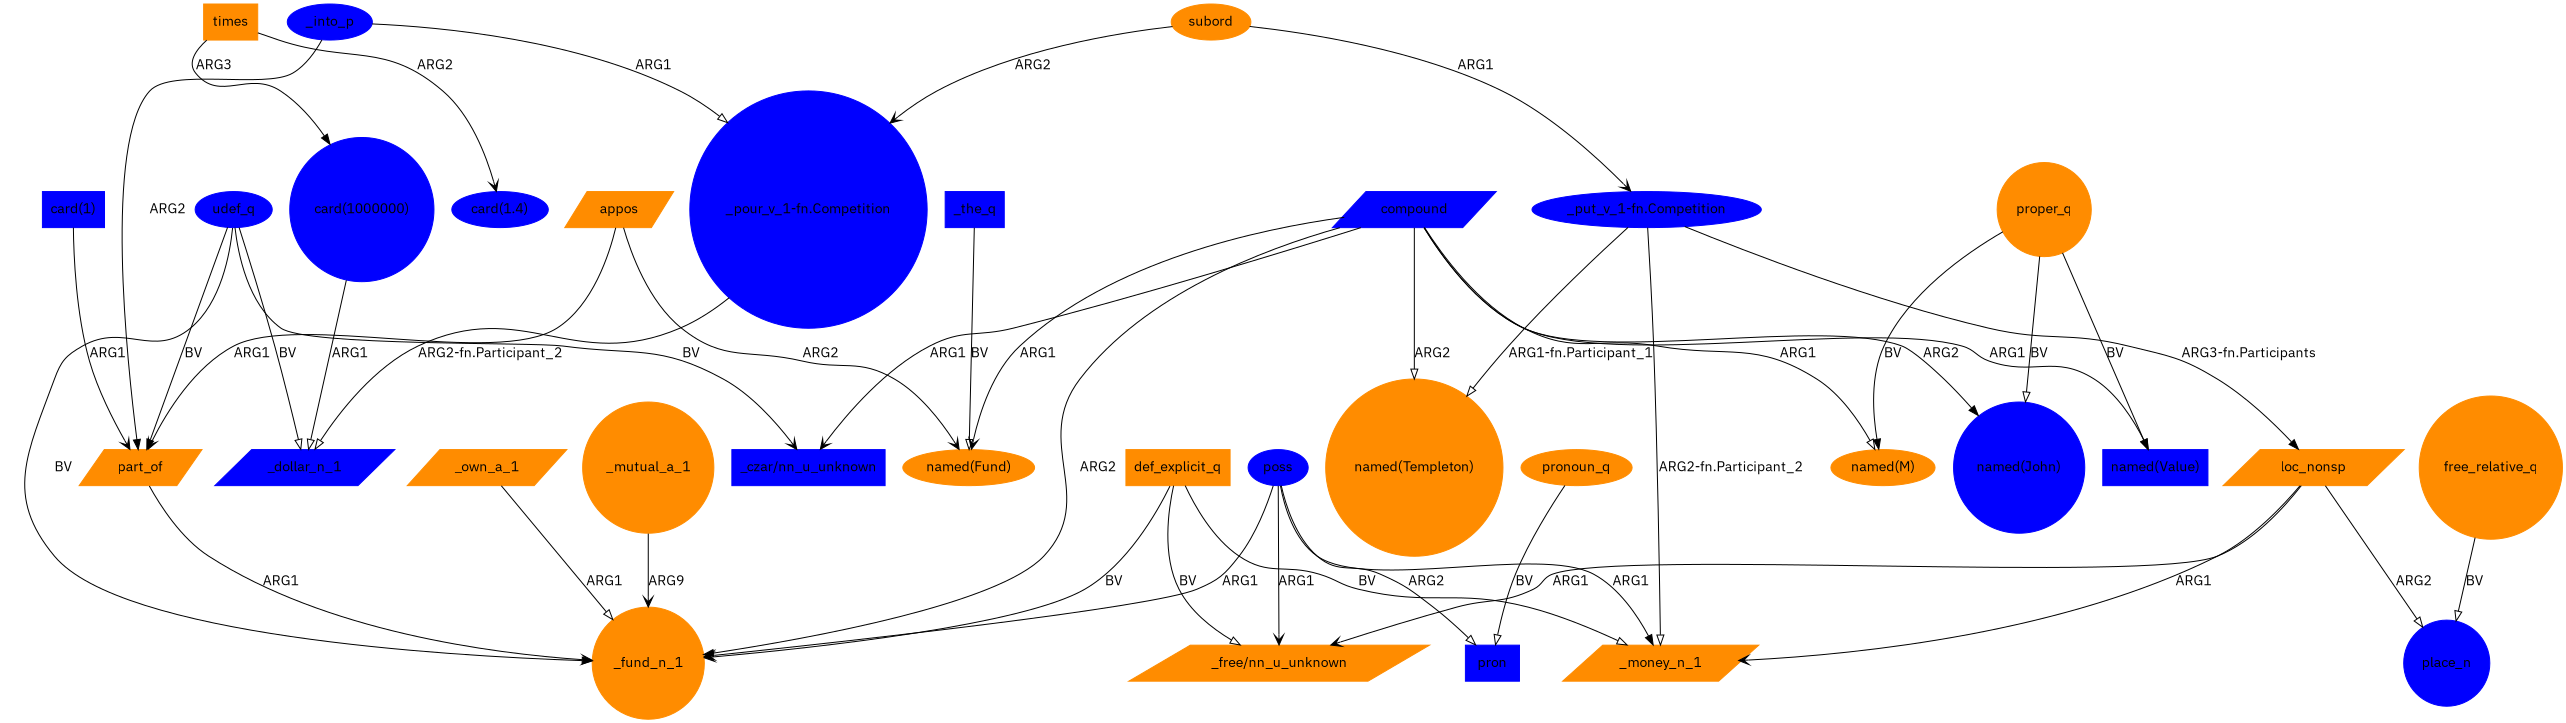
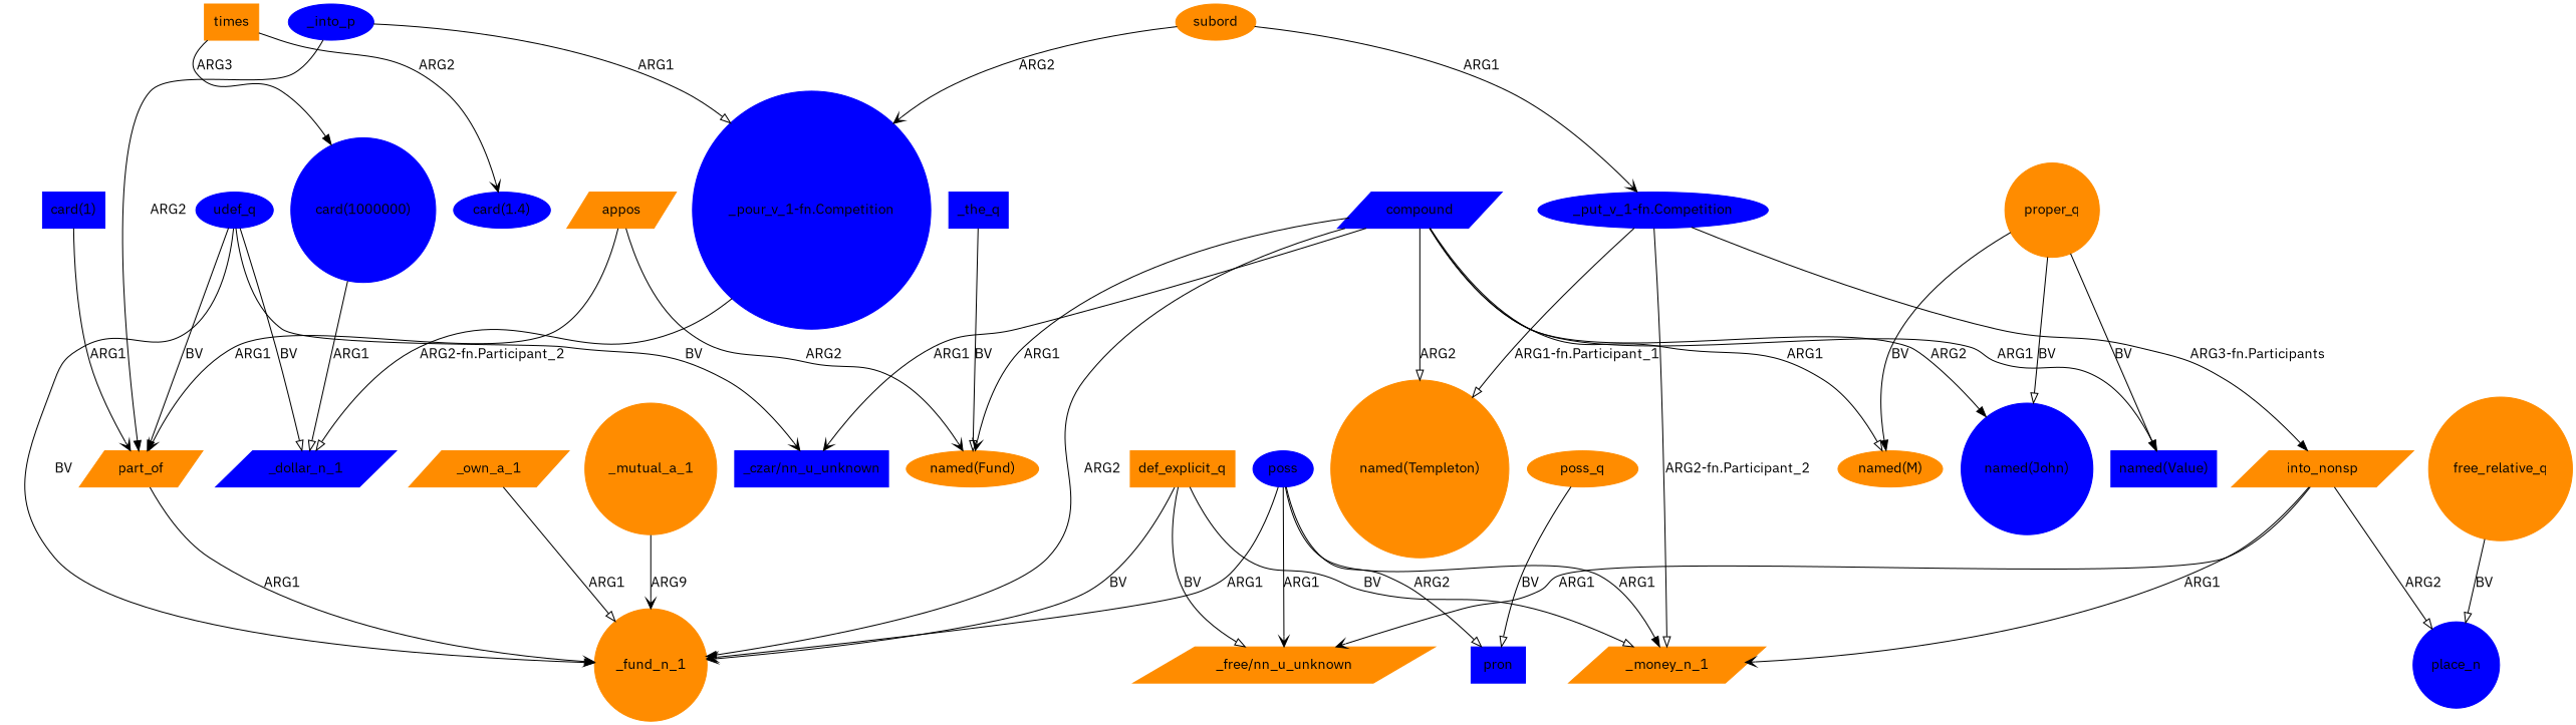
  digraph {
    fontname="IBM Plex Sans"
    node [color=darkorange fontname="IBM Plex Sans" shape=circle style=filled]
    edge [arrowhead=onormal fontname="IBM Plex Sans"]
    def_explicit_q [shape=box]
    _fund_n_1
    _money_n_1 [shape=parallelogram]
    n4 [label="_free/nn_u_unknown" shape=parallelogram]
    compound [color=blue shape=parallelogram]
    "named(Templeton)"
    "named(Fund)" [shape=ellipse]
    "named(M)" [shape=ellipse]
    "_czar/nn_u_unknown" [color=blue shape=box]
    "named(John)" [color=blue]
    "named(Value)" [color=blue shape=box]
    "_put_v_1-fn.Competition" [color=blue shape=ellipse]
-   loc_nonsp [shape=parallelogram]
+   loc_nonsp [shape=parallelogram label=into_nonsp]
    place_n [color=blue]
    udef_q [color=blue shape=ellipse]
    part_of [shape=parallelogram]
    _dollar_n_1 [color=blue shape=parallelogram]
    _the_q [color=blue shape=box]
    free_relative_q
    _own_a_1 [shape=parallelogram]
    subord [shape=ellipse]
    "_pour_v_1-fn.Competition" [color=blue]
    poss [color=blue shape=ellipse]
    pron [color=blue shape=box]
    times [shape=box]
    "card(1000000)" [color=blue]
    "card(1.4)" [color=blue shape=ellipse]
    proper_q
    appos [shape=parallelogram]
    "card(1)" [color=blue shape=box]
    _into_p [color=blue shape=ellipse]
-   pronoun_q [shape=ellipse]
+   pronoun_q [shape=ellipse label=poss_q]
    _mutual_a_1
    def_explicit_q -> _fund_n_1 [arrowhead=vee label=BV]
    def_explicit_q -> _money_n_1 [label=BV]
    def_explicit_q -> n4 [label=BV]
    compound -> _fund_n_1 [arrowhead=normal label=ARG2]
    compound -> "named(Templeton)" [label=ARG2]
    compound -> "named(Fund)" [arrowhead=vee label=ARG1]
    compound -> "named(M)" [label=ARG1]
    compound -> "_czar/nn_u_unknown" [arrowhead=vee label=ARG1]
    compound -> "named(John)" [arrowhead=normal label=ARG2]
    compound -> "named(Value)" [arrowhead=normal label=ARG1]
    "_put_v_1-fn.Competition" -> _money_n_1 [label="ARG2-fn.Participant_2"]
    "_put_v_1-fn.Competition" -> "named(Templeton)" [label="ARG1-fn.Participant_1"]
    "_put_v_1-fn.Competition" -> loc_nonsp [arrowhead=normal label="ARG3-fn.Participants"]
    loc_nonsp -> _money_n_1 [arrowhead=vee label=ARG1]
    loc_nonsp -> n4 [arrowhead=vee label=ARG1]
    loc_nonsp -> place_n [label=ARG2]
    udef_q -> _fund_n_1 [arrowhead=normal label=BV]
    udef_q -> "_czar/nn_u_unknown" [arrowhead=vee label=BV]
    udef_q -> part_of [arrowhead=normal label=BV]
    udef_q -> _dollar_n_1 [label=BV]
    part_of -> _fund_n_1 [arrowhead=vee label=ARG1]
    _the_q -> "named(Fund)" [label=BV]
    free_relative_q -> place_n [label=BV]
    _own_a_1 -> _fund_n_1 [label=ARG1]
    subord -> "_put_v_1-fn.Competition" [arrowhead=vee label=ARG1]
    subord -> "_pour_v_1-fn.Competition" [arrowhead=vee label=ARG2]
    "_pour_v_1-fn.Competition" -> _dollar_n_1 [label="ARG2-fn.Participant_2"]
    poss -> _fund_n_1 [arrowhead=vee label=ARG1]
    poss -> _money_n_1 [arrowhead=normal label=ARG1]
    poss -> n4 [arrowhead=vee label=ARG1]
    poss -> pron [label=ARG2]
    times -> "card(1000000)" [arrowhead=normal label=ARG3]
    times -> "card(1.4)" [arrowhead=vee label=ARG2]
    "card(1000000)" -> _dollar_n_1 [label=ARG1]
    proper_q -> "named(M)" [arrowhead=normal label=BV]
    proper_q -> "named(John)" [label=BV]
    proper_q -> "named(Value)" [label=BV]
    appos -> "named(Fund)" [arrowhead=vee label=ARG2]
    appos -> part_of [arrowhead=vee label=ARG1]
    "card(1)" -> part_of [arrowhead=vee label=ARG1]
    _into_p -> part_of [arrowhead=normal label=ARG2]
    _into_p -> "_pour_v_1-fn.Competition" [label=ARG1]
    pronoun_q -> pron [label=BV]
    _mutual_a_1 -> _fund_n_1 [arrowhead=vee label=ARG9]
  }
